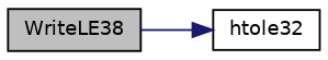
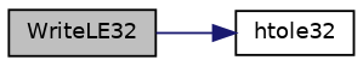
  digraph {
    rankdir=LR
    node [color=black fontname=Helvetica fontsize=10 shape=record style=filled]
-   n1 [fillcolor=grey75 fontcolor=black height=0.2 label=WriteLE38 width=0.4]
+   n1 [fillcolor=grey75 fontcolor=black height=0.2 label=WriteLE32 width=0.4]
    n2 [fillcolor=white height=0.2 label=htole32 width=0.4]
    n1 -> n2 [color=midnightblue fontname=Helvetica fontsize=10 labelfontname=Helvetica labelfontsize=10 style=solid]
  }
